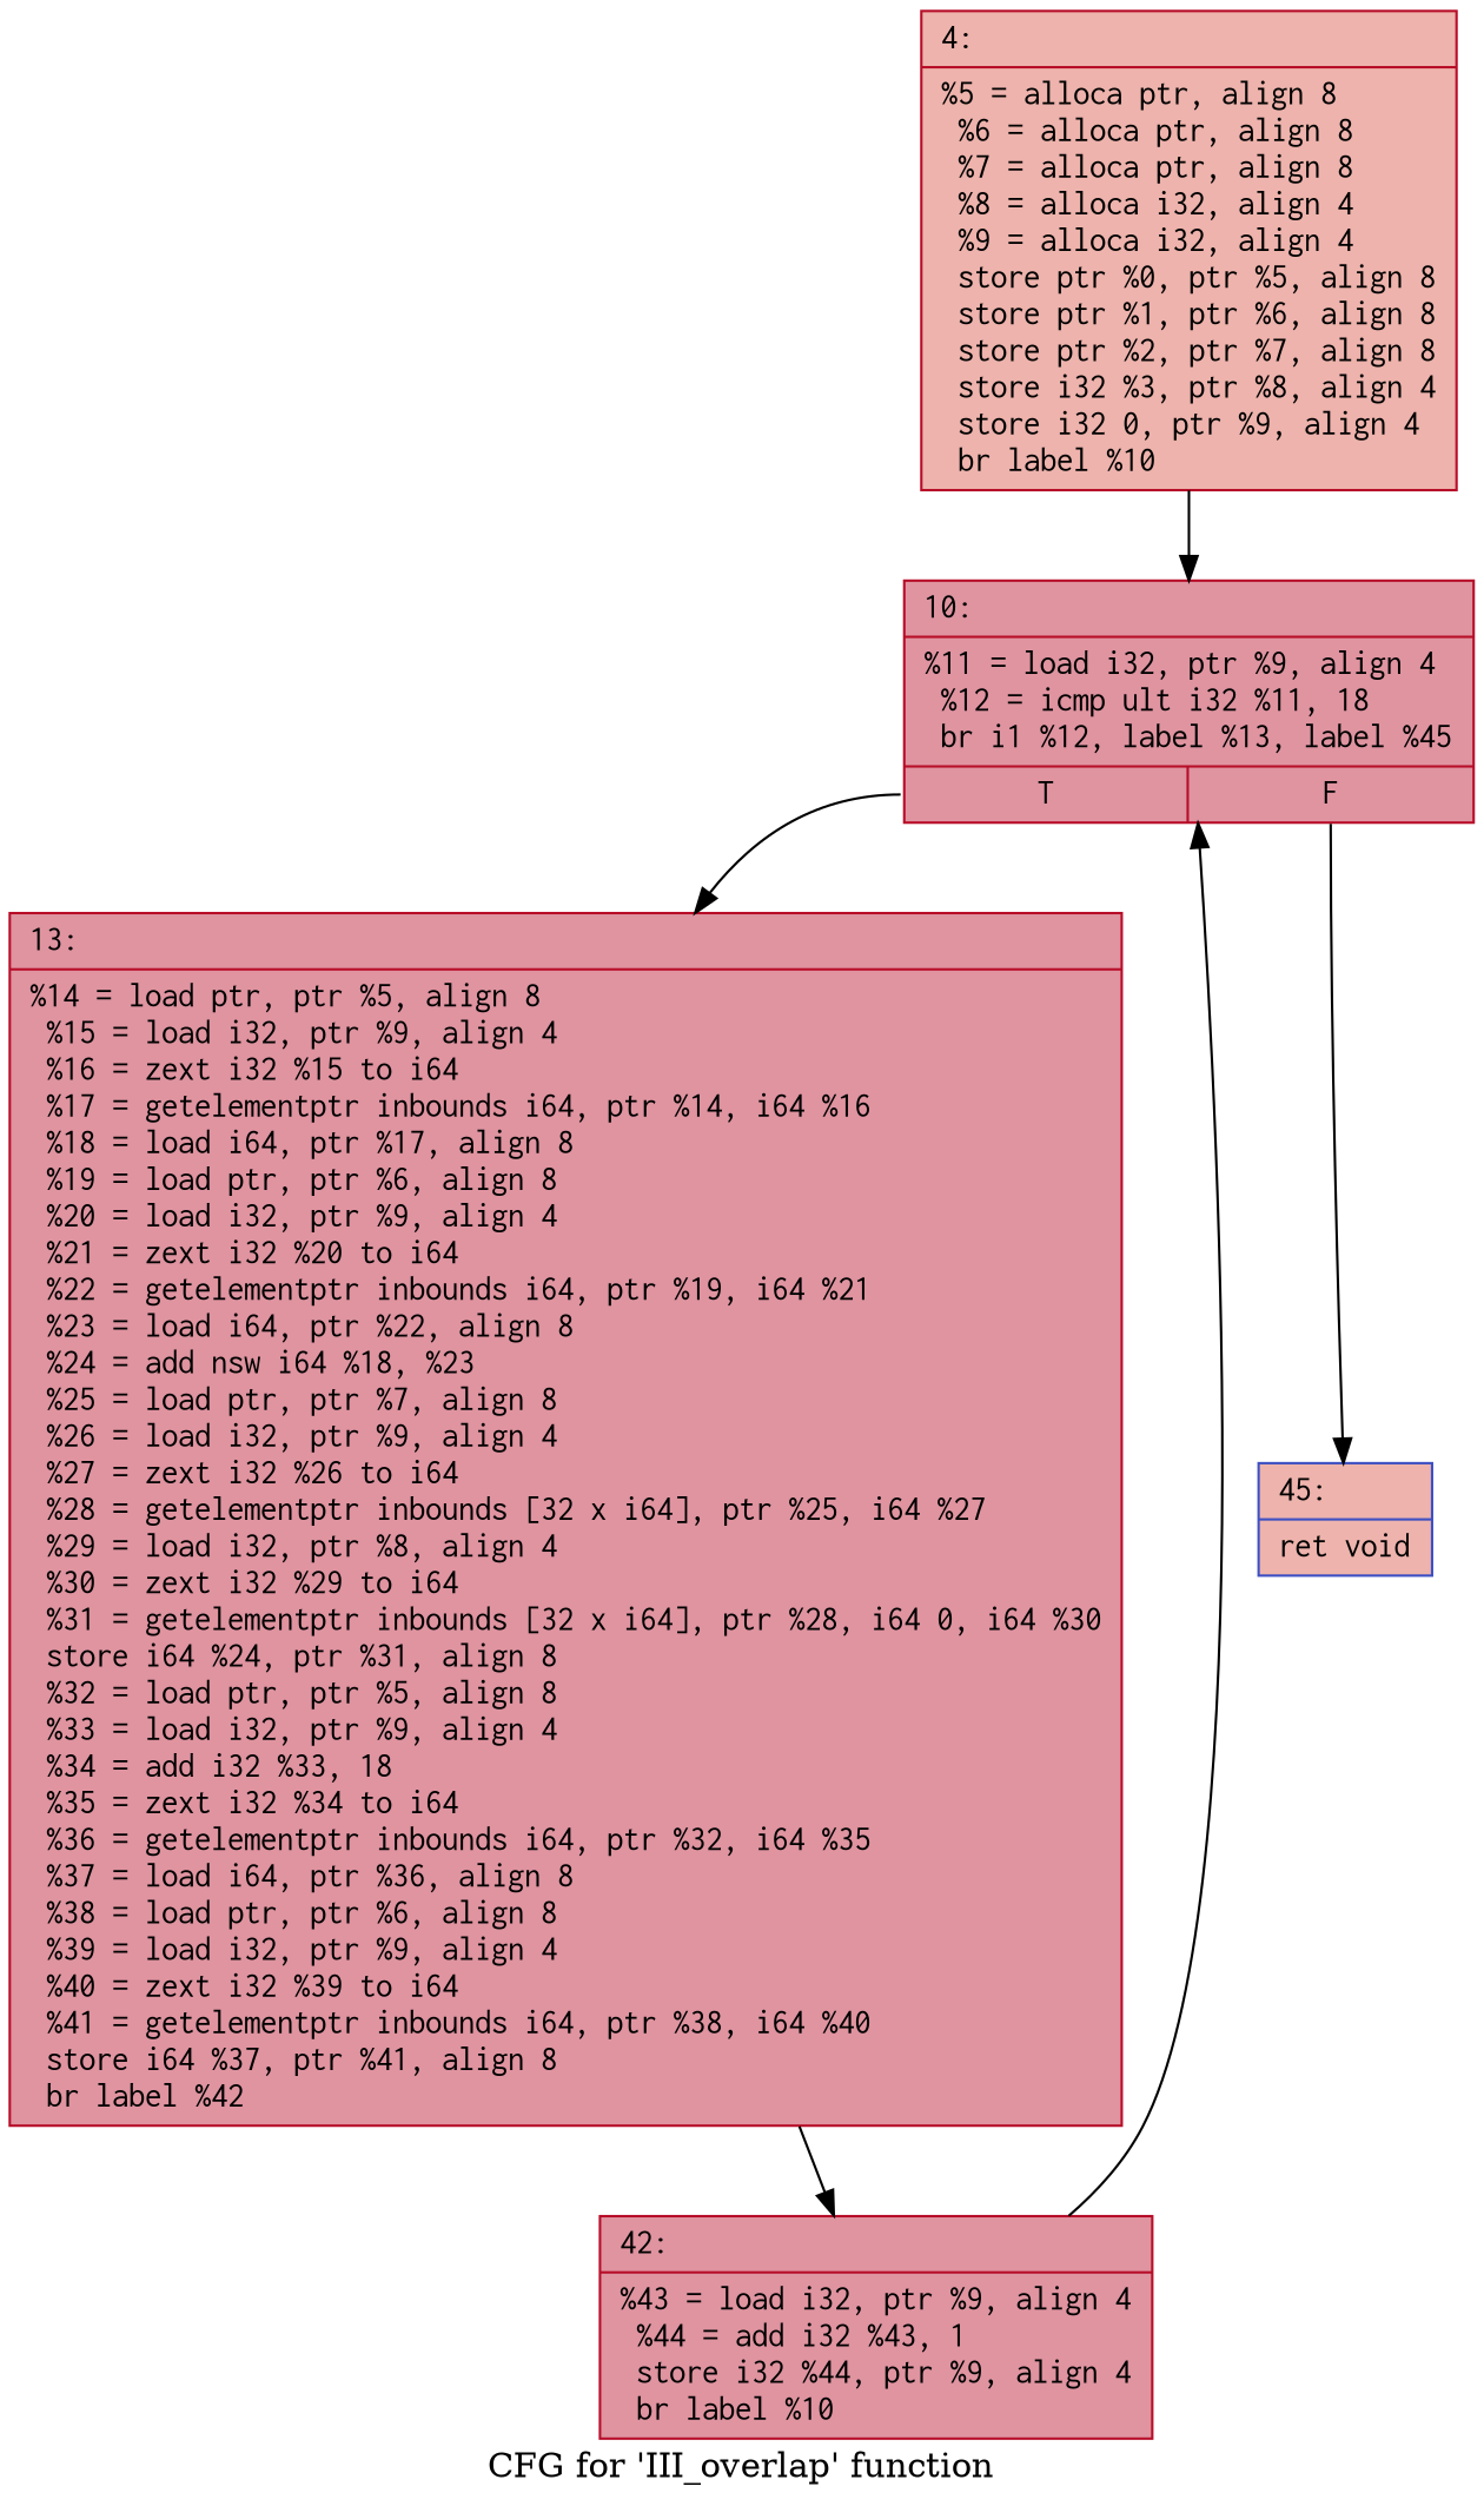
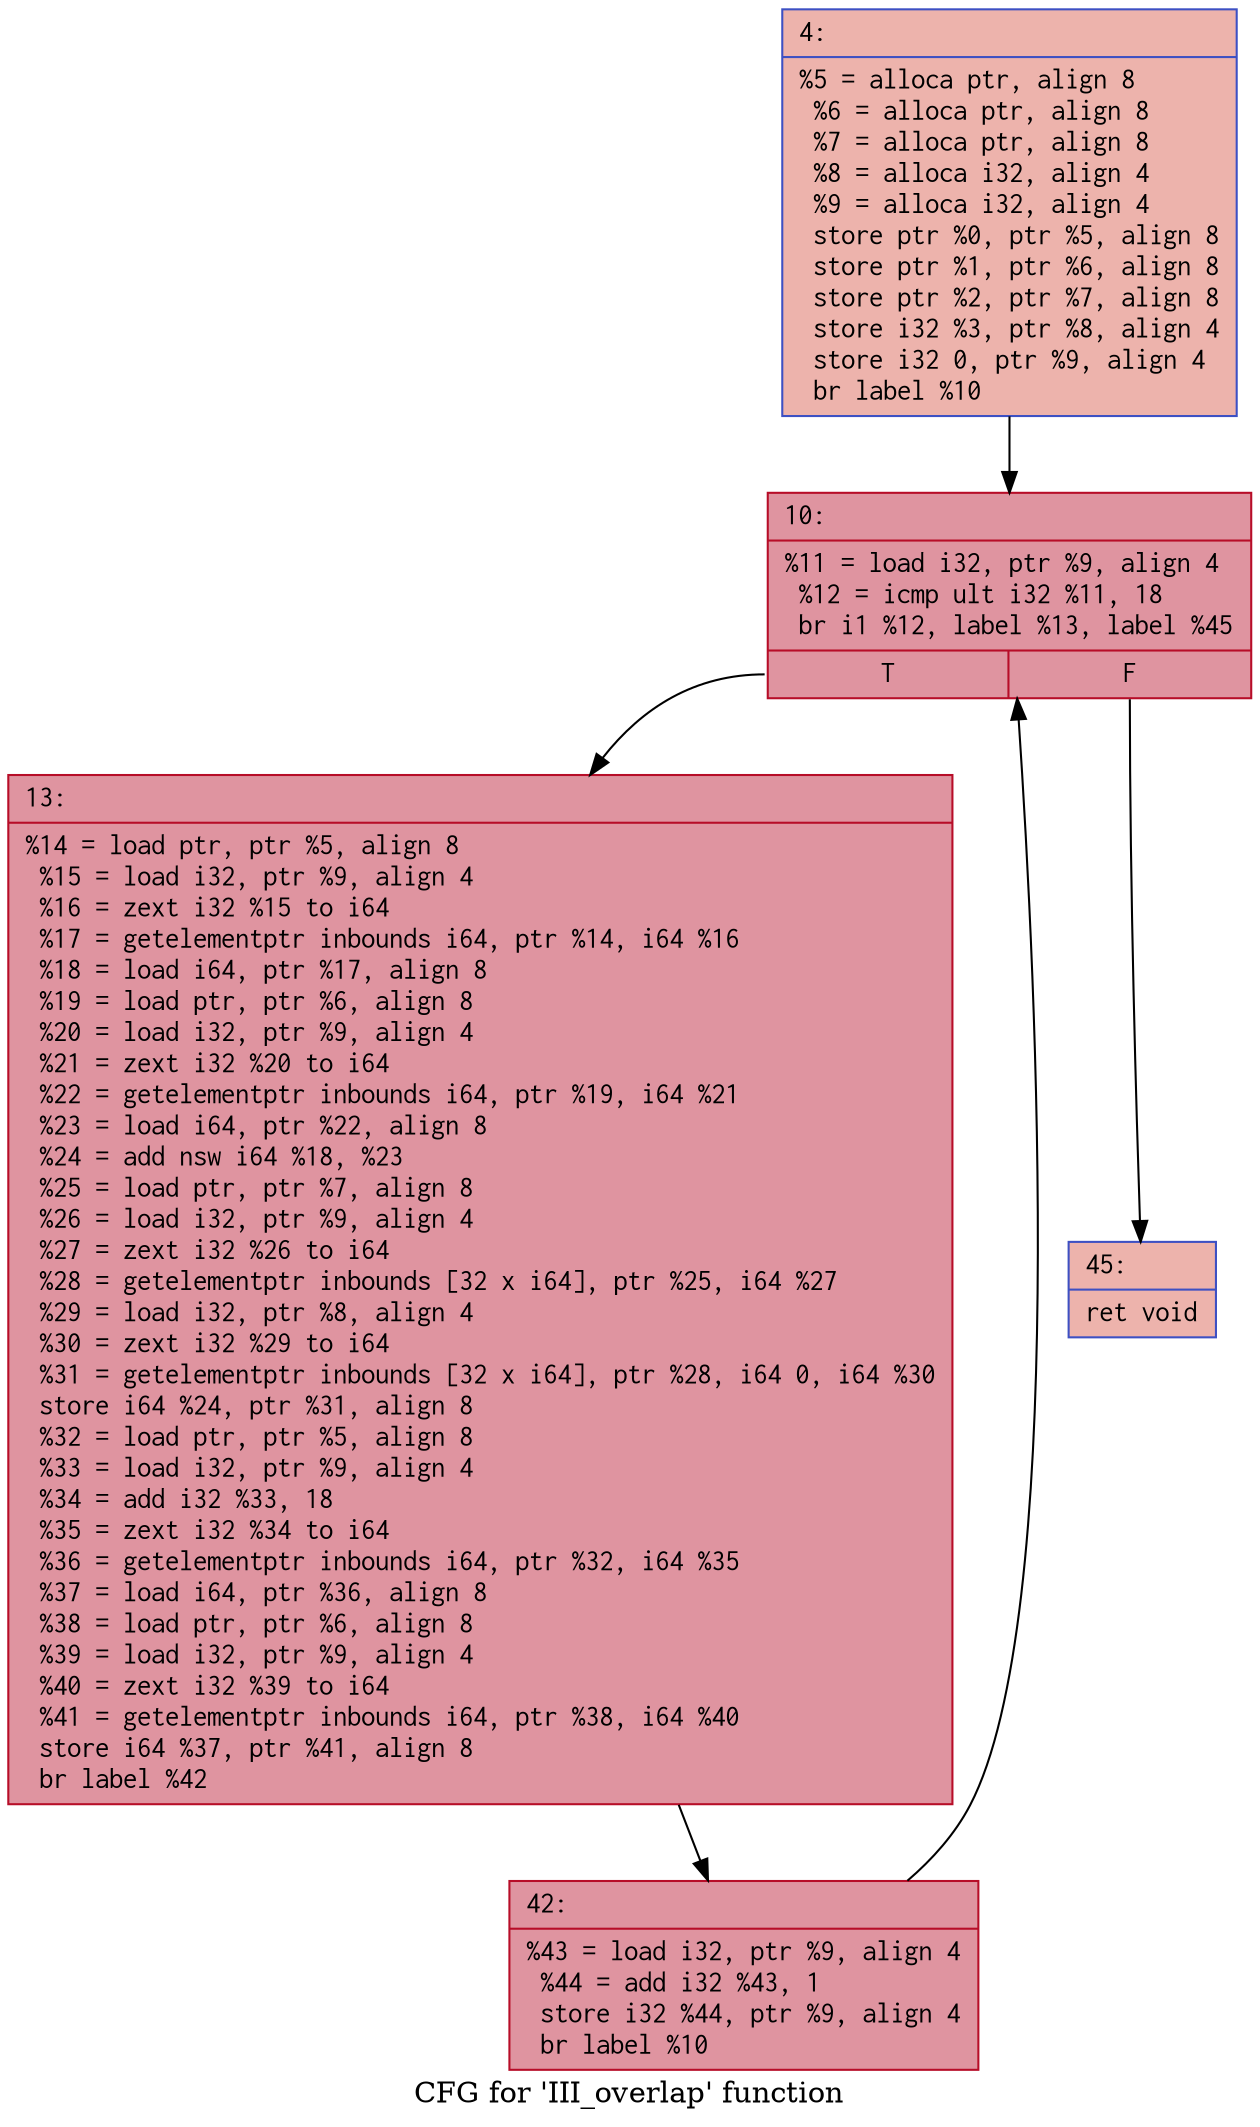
  digraph {
    label="CFG for 'III_overlap' function"
    node [color="#b70d28ff" fillcolor="#b70d2870" fontname=Courier shape=record style=filled]
-   n1 [fillcolor="#d6524470" label="{4:\l|  %5 = alloca ptr, align 8\l  %6 = alloca ptr, align 8\l  %7 = alloca ptr, align 8\l  %8 = alloca i32, align 4\l  %9 = alloca i32, align 4\l  store ptr %0, ptr %5, align 8\l  store ptr %1, ptr %6, align 8\l  store ptr %2, ptr %7, align 8\l  store i32 %3, ptr %8, align 4\l  store i32 0, ptr %9, align 4\l  br label %10\l}"]
+   n1 [color="#3d50c3ff" fillcolor="#d6524470" label="{4:\l|  %5 = alloca ptr, align 8\l  %6 = alloca ptr, align 8\l  %7 = alloca ptr, align 8\l  %8 = alloca i32, align 4\l  %9 = alloca i32, align 4\l  store ptr %0, ptr %5, align 8\l  store ptr %1, ptr %6, align 8\l  store ptr %2, ptr %7, align 8\l  store i32 %3, ptr %8, align 4\l  store i32 0, ptr %9, align 4\l  br label %10\l}"]
    n2 [label="{10:\l|  %11 = load i32, ptr %9, align 4\l  %12 = icmp ult i32 %11, 18\l  br i1 %12, label %13, label %45\l|{<s0>T|<s1>F}}"]
    n3 [label="{13:\l|  %14 = load ptr, ptr %5, align 8\l  %15 = load i32, ptr %9, align 4\l  %16 = zext i32 %15 to i64\l  %17 = getelementptr inbounds i64, ptr %14, i64 %16\l  %18 = load i64, ptr %17, align 8\l  %19 = load ptr, ptr %6, align 8\l  %20 = load i32, ptr %9, align 4\l  %21 = zext i32 %20 to i64\l  %22 = getelementptr inbounds i64, ptr %19, i64 %21\l  %23 = load i64, ptr %22, align 8\l  %24 = add nsw i64 %18, %23\l  %25 = load ptr, ptr %7, align 8\l  %26 = load i32, ptr %9, align 4\l  %27 = zext i32 %26 to i64\l  %28 = getelementptr inbounds [32 x i64], ptr %25, i64 %27\l  %29 = load i32, ptr %8, align 4\l  %30 = zext i32 %29 to i64\l  %31 = getelementptr inbounds [32 x i64], ptr %28, i64 0, i64 %30\l  store i64 %24, ptr %31, align 8\l  %32 = load ptr, ptr %5, align 8\l  %33 = load i32, ptr %9, align 4\l  %34 = add i32 %33, 18\l  %35 = zext i32 %34 to i64\l  %36 = getelementptr inbounds i64, ptr %32, i64 %35\l  %37 = load i64, ptr %36, align 8\l  %38 = load ptr, ptr %6, align 8\l  %39 = load i32, ptr %9, align 4\l  %40 = zext i32 %39 to i64\l  %41 = getelementptr inbounds i64, ptr %38, i64 %40\l  store i64 %37, ptr %41, align 8\l  br label %42\l}"]
    n4 [color="#3d50c3ff" fillcolor="#d6524470" label="{45:\l|  ret void\l}"]
    n5 [label="{42:\l|  %43 = load i32, ptr %9, align 4\l  %44 = add i32 %43, 1\l  store i32 %44, ptr %9, align 4\l  br label %10\l}"]
    n1 -> n2
    n2 -> n3 [tailport=s0]
    n2 -> n4 [tailport=s1]
    n3 -> n5
    n5 -> n2
  }
